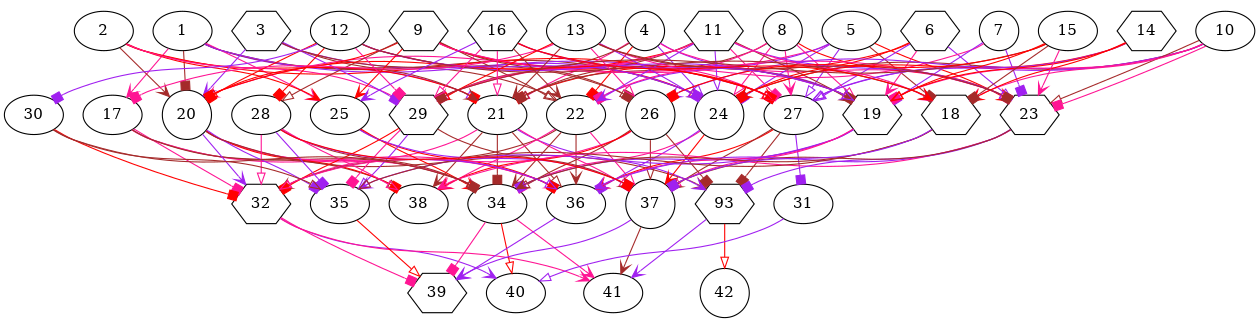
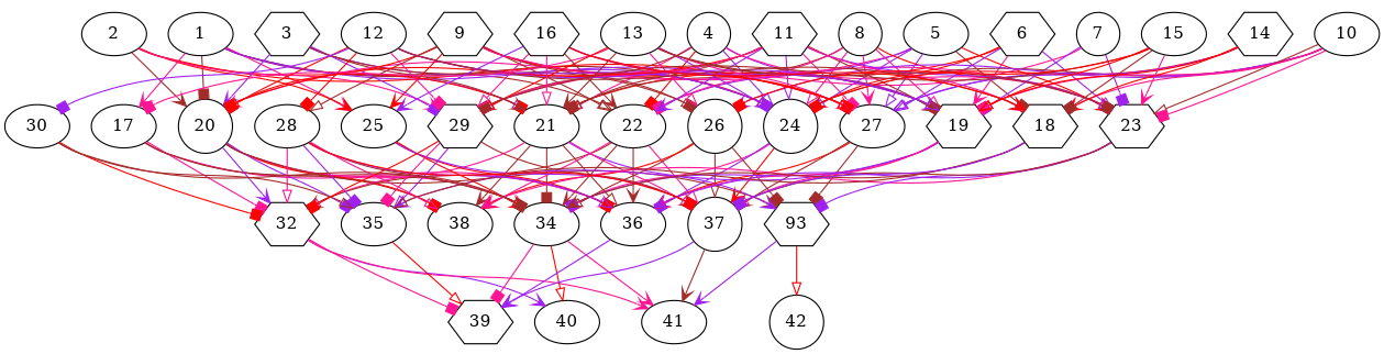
  digraph {
    node [alpha=0.18 shape=ellipse]
    edge [arrowhead=vee color=deeppink]
    1 [alpha=0.07 expect_size=246161925390902656]
    17 [alpha=0.06 expect_size=583242574383284224000]
    20 [alpha=0.07 expect_size=472377784101047 shape=circle]
    21 [expect_size=30571948696803288]
    22 [alpha=0.13 expect_size=281041264016989792]
    24 [alpha=0.15 expect_size=23495114913363263488 shape=circle]
    25 [alpha=0.13 expect_size=1202685719215917568]
    27 [alpha=0.19 expect_size=1932381963086422528]
    32 [alpha=0.07 expect_size=235394468642633547776 shape=hexagon]
    34 [alpha=0.03 expect_size=4945401561598855]
    36 [alpha=0.15 expect_size=25348245834893048]
    38 [alpha=0.06 expect_size=1425051433353328]
    35 [alpha=0.20 expect_size=201138381341010690048]
    n14 [alpha=0.07 expect_size=511043523048936308736 label=93 shape=hexagon]
    37 [alpha=0.15 expect_size=47667039523748656 shape=circle]
-   31 [alpha=0.05 expect_size=10696912097951875072]
    40 [expect_size=5802011204071042]
    39 [alpha=0.04 expect_size=420741839060123968 shape=hexagon]
    41 [expect_size=904094305380967040]
    42 [alpha=0.14 expect_size=133328981880449632 shape=circle]
    2 [alpha=0.09 expect_size=19342187520626680]
    29 [alpha=0.09 expect_size=1800991565189442304 shape=hexagon]
    3 [alpha=0.16 expect_size=22509161469274226688 shape=hexagon]
    26 [alpha=0.15 expect_size=11770516130328756 shape=circle]
    4 [alpha=0.11 expect_size=49713160540559912 shape=circle]
    19 [alpha=0.16 expect_size=2503434399426880000 shape=hexagon]
    23 [alpha=0.11 expect_size=1941043785413499 shape=hexagon]
    5 [alpha=0.17 expect_size=513483726957862]
    18 [alpha=0.04 expect_size=1004415688635293106176 shape=hexagon]
    6 [alpha=0.16 expect_size=542992909220256000 shape=hexagon]
    7 [expect_size=106219665277998596096 shape=circle]
    8 [alpha=0.19 expect_size=563221504490075062272 shape=circle]
    9 [alpha=0.08 expect_size=6177901301945452 shape=hexagon]
    28 [alpha=0.08 expect_size=539775236441095798784]
    10 [alpha=0.17 expect_size=798961546340394336256]
    11 [alpha=0.12 expect_size=10135297350734482 shape=hexagon]
    12 [alpha=0.20 expect_size=866040468672092160]
    30 [expect_size=1015214006101346353152]
    13 [alpha=0.20 expect_size=376990627371185472]
    14 [alpha=0.08 expect_size=1436882782618285 shape=hexagon]
    15 [alpha=0.14 expect_size=226601132931175]
    16 [alpha=0.04 expect_size=9371278330622588 shape=hexagon]
    1 -> 17
    1 -> 20 [arrowhead=box color=brown]
    1 -> 21 [arrowhead=onormal color=purple]
    1 -> 22 [arrowhead=onormal color=brown]
    1 -> 24 [color=brown]
    1 -> 25
    1 -> 27 [arrowhead=box color=purple]
    17 -> 32 [arrowhead=box]
    17 -> 34 [arrowhead=onormal color=brown]
    17 -> 36
-   17 -> 38 [arrowhead=onormal color=brown]
+   17 -> 38 [arrowhead=box color=brown]
    20 -> 32 [color=purple]
    20 -> 34
    20 -> 36 [arrowhead=box]
    20 -> 38 [arrowhead=box color=red]
    20 -> 35 [arrowhead=box color=purple]
    20 -> n14 [color=brown]
    21 -> 32 [arrowhead=onormal]
    21 -> 34 [arrowhead=box color=brown]
    21 -> 36 [arrowhead=onormal color=brown]
    21 -> 38 [color=brown]
    21 -> n14 [color=purple]
    21 -> 37 [arrowhead=onormal]
    22 -> 32 [color=brown]
    22 -> 34 [color=brown]
    22 -> 36 [color=brown]
    22 -> 38
    22 -> 37 [arrowhead=onormal]
    24 -> 34 [arrowhead=box]
    24 -> 36 [arrowhead=box color=purple]
    24 -> 37 [color=red]
    25 -> 34 [color=red]
    25 -> 36 [arrowhead=box color=red]
    25 -> 37 [arrowhead=box color=purple]
    27 -> 36 [color=red]
    27 -> n14 [arrowhead=box color=brown]
    27 -> 37 [color=brown]
-   27 -> 31 [arrowhead=box color=purple]
    32 -> 40 [color=purple]
    32 -> 39 [arrowhead=box]
    32 -> 41
    34 -> 40 [arrowhead=onormal color=red]
    34 -> 39 [arrowhead=box]
    34 -> 41
    36 -> 39 [color=purple]
    35 -> 39 [arrowhead=onormal color=red]
    n14 -> 41 [color=purple]
    n14 -> 42 [arrowhead=onormal color=red]
    37 -> 39 [color=purple]
    37 -> 41 [color=brown]
-   31 -> 40 [arrowhead=onormal color=purple]
    2 -> 20 [color=brown]
    2 -> 21 [arrowhead=box color=red]
    2 -> 25 [color=red]
    2 -> 27 [color=red]
-   2 -> 29 [arrowhead=box]
+   2 -> 29
    29 -> 32 [arrowhead=box color=red]
    29 -> 35 [arrowhead=box]
    29 -> 35 [arrowhead=onormal color=purple]
    29 -> 37 [color=brown]
    3 -> 20 [color=purple]
    3 -> 21 [color=brown]
    3 -> 24 [arrowhead=box color=purple]
    3 -> 29 [arrowhead=box color=purple]
    3 -> 26 [arrowhead=box color=brown]
-   26 -> 32 [arrowhead=onormal]
    26 -> 34 [arrowhead=onormal color=brown]
    26 -> 38 [color=red]
    26 -> n14 [arrowhead=box color=brown]
    26 -> 37 [arrowhead=onormal color=brown]
    4 -> 21 [arrowhead=onormal]
    4 -> 22 [arrowhead=box color=red]
    4 -> 24 [arrowhead=onormal color=purple]
    4 -> 29 [color=brown]
    4 -> 19 [color=purple]
    4 -> 23 [arrowhead=box]
    19 -> 34 [arrowhead=box color=purple]
    19 -> 36
    19 -> 35 [color=purple]
    19 -> 37 [arrowhead=onormal]
    23 -> 36 [color=purple]
    23 -> 38
    23 -> n14 [arrowhead=box color=purple]
    23 -> 37 [arrowhead=box color=brown]
    5 -> 20
    5 -> 22 [arrowhead=box color=purple]
-   5 -> 24 [arrowhead=box color=purple]
+   5 -> 24 [arrowhead=onormal color=purple]
    5 -> 27 [arrowhead=onormal color=purple]
    5 -> 23 [color=red]
    5 -> 18 [arrowhead=box color=brown]
    18 -> 34 [color=brown]
    18 -> 35 [arrowhead=onormal color=brown]
    18 -> 37 [arrowhead=box color=purple]
    6 -> 21 [arrowhead=box color=red]
    6 -> 24 [arrowhead=box color=red]
    6 -> 27 [arrowhead=onormal color=purple]
    6 -> 19
    6 -> 23 [arrowhead=onormal color=purple]
    7 -> 29 [arrowhead=box]
    7 -> 19 [arrowhead=box color=purple]
    7 -> 23 [arrowhead=box color=purple]
    8 -> 21 [arrowhead=box color=brown]
    8 -> 22 [arrowhead=box]
    8 -> 24 [arrowhead=onormal]
    8 -> 27
    8 -> 19 [arrowhead=onormal]
    8 -> 23 [color=red]
    9 -> 20 [arrowhead=onormal color=red]
    9 -> 22 [arrowhead=onormal color=brown]
    9 -> 24 [arrowhead=onormal color=red]
    9 -> 25 [color=red]
    9 -> 26 [arrowhead=onormal color=brown]
    9 -> 19 [arrowhead=onormal color=red]
    9 -> 23 [arrowhead=onormal]
    9 -> 28 [arrowhead=onormal color=brown]
    28 -> 32 [arrowhead=onormal]
    28 -> 34 [arrowhead=box color=brown]
    28 -> 36 [arrowhead=onormal color=purple]
    28 -> 38 [arrowhead=onormal]
    28 -> 35 [arrowhead=box color=purple]
    28 -> 37 [arrowhead=box color=red]
    10 -> 24 [color=brown]
    10 -> 27 [arrowhead=onormal color=purple]
    10 -> 26 [color=purple]
    10 -> 19 [arrowhead=box]
    10 -> 23 [arrowhead=onormal color=brown]
    10 -> 23 [arrowhead=box]
    10 -> 18
    11 -> 20 [arrowhead=box color=red]
    11 -> 21 [arrowhead=onormal color=brown]
    11 -> 22 [color=purple]
    11 -> 24 [arrowhead=onormal color=purple]
    11 -> 27 [arrowhead=box]
    11 -> 29 [arrowhead=onormal]
    11 -> 19 [color=brown]
    11 -> 23 [arrowhead=onormal color=purple]
    11 -> 18
    12 -> 20 [arrowhead=box color=red]
    12 -> 24 [color=purple]
    12 -> 27 [arrowhead=box color=red]
    12 -> 29 [arrowhead=box]
    12 -> 19 [color=purple]
    12 -> 18 [color=brown]
    12 -> 28 [arrowhead=box color=red]
    12 -> 30 [arrowhead=box color=purple]
    30 -> 32 [arrowhead=box color=red]
    30 -> 34 [arrowhead=onormal color=brown]
    30 -> 35 [arrowhead=onormal color=brown]
    13 -> 17 [arrowhead=box]
    13 -> 21 [color=brown]
    13 -> 24 [arrowhead=onormal color=purple]
    13 -> 27 [arrowhead=onormal]
    13 -> 29 [arrowhead=onormal color=red]
    13 -> 26 [arrowhead=onormal]
    13 -> 19 [arrowhead=box color=brown]
    13 -> 23 [arrowhead=box color=brown]
    14 -> 24 [color=red]
    14 -> 27 [arrowhead=onormal color=purple]
    14 -> 19 [arrowhead=onormal color=red]
    14 -> 18 [color=red]
    15 -> 29 [arrowhead=box color=brown]
    15 -> 26 [arrowhead=box color=red]
    15 -> 19 [arrowhead=onormal color=red]
    15 -> 23
    15 -> 18 [arrowhead=box color=brown]
    16 -> 21 [arrowhead=onormal]
    16 -> 22 [color=brown]
    16 -> 25 [color=purple]
    16 -> 27 [arrowhead=onormal color=red]
    16 -> 29 [arrowhead=onormal]
    16 -> 19 [arrowhead=onormal color=purple]
    16 -> 18 [color=red]
  }
